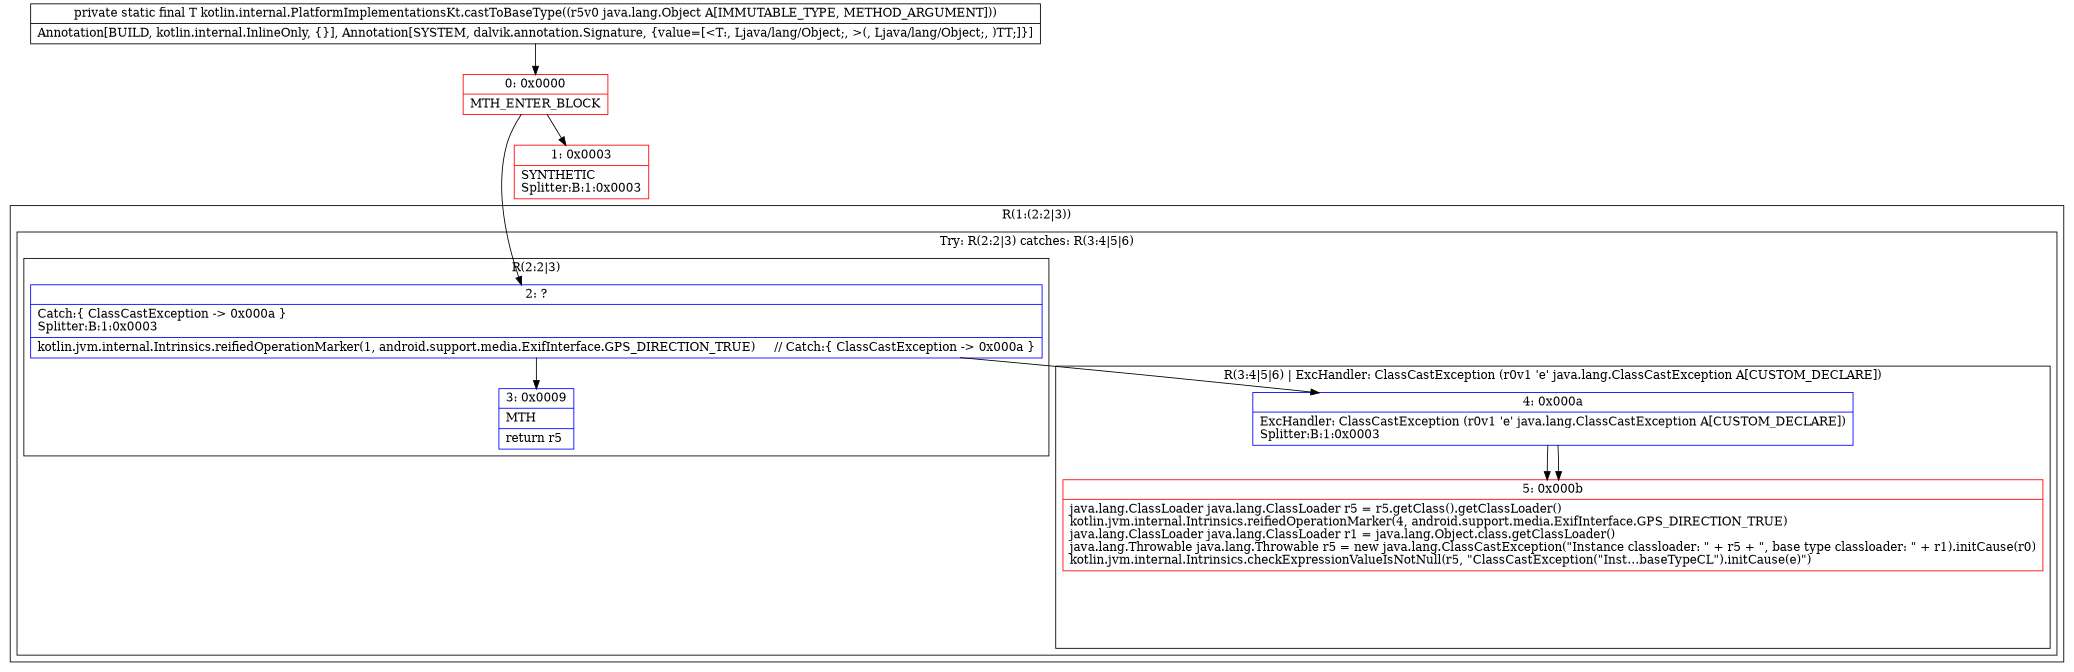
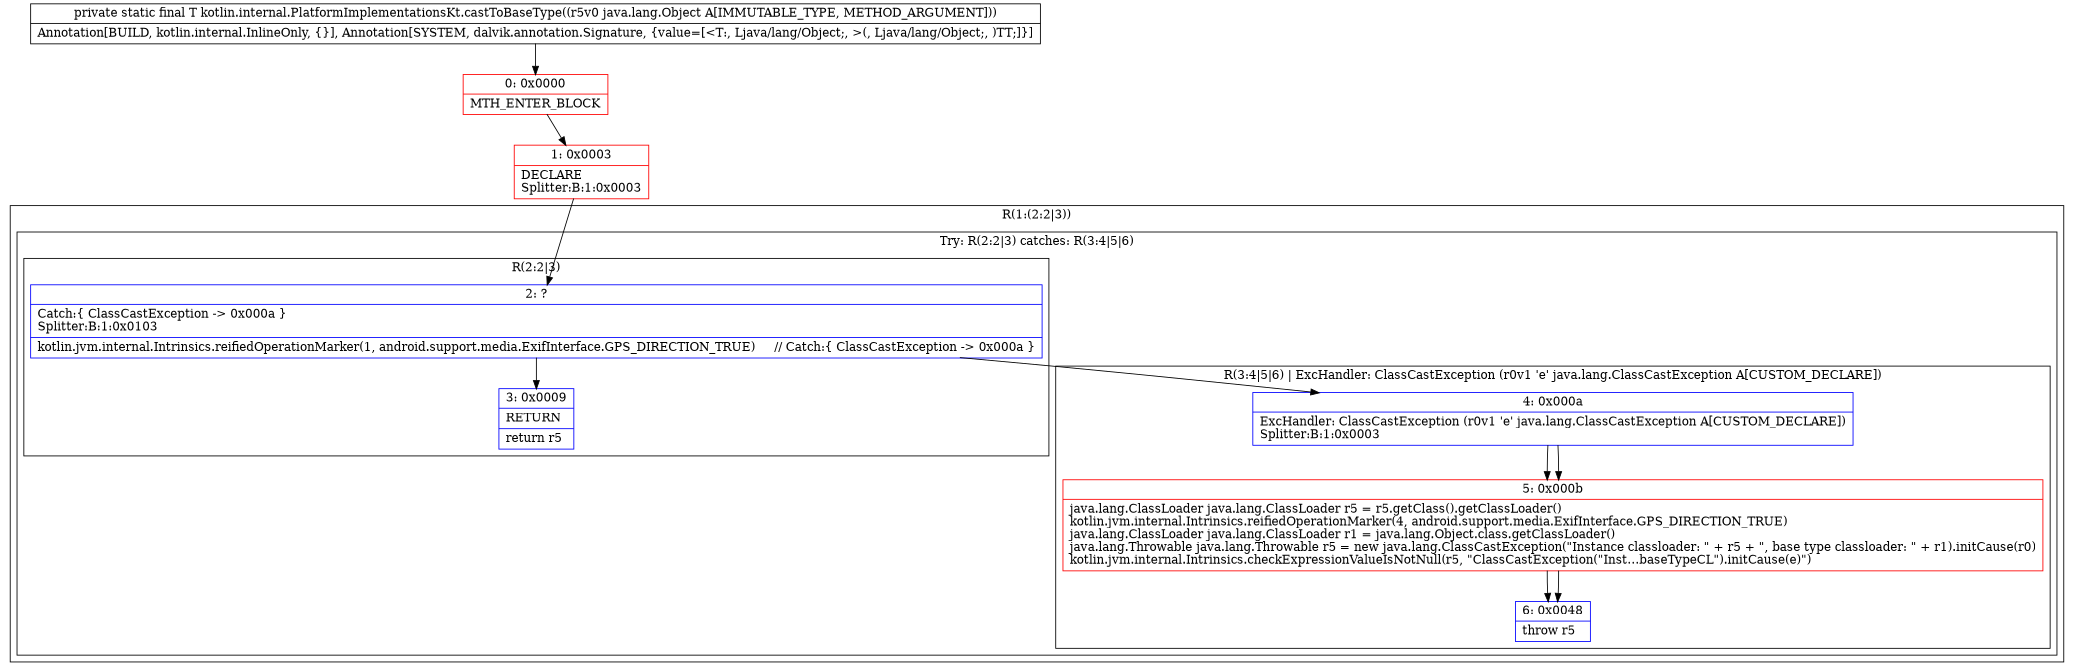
  digraph {
    node [color=blue shape=record]
-   n1 [label="{2\:\ ?|Catch:\{ ClassCastException \-\> 0x000a \}\lSplitter:B:1:0x0003\l|kotlin.jvm.internal.Intrinsics.reifiedOperationMarker(1, android.support.media.ExifInterface.GPS_DIRECTION_TRUE)     \/\/ Catch:\{ ClassCastException \-\> 0x000a \}\l}"]
-   n2 [label="{3\:\ 0x0009|MTH\l|return r5\l}"]
+   n1 [label="{2\:\ ?|Catch:\{ ClassCastException \-\> 0x000a \}\lSplitter:B:1:0x0103\l|kotlin.jvm.internal.Intrinsics.reifiedOperationMarker(1, android.support.media.ExifInterface.GPS_DIRECTION_TRUE)     \/\/ Catch:\{ ClassCastException \-\> 0x000a \}\l}"]
+   n2 [label="{3\:\ 0x0009|RETURN\l|return r5\l}"]
    n3 [label="{4\:\ 0x000a|ExcHandler: ClassCastException (r0v1 'e' java.lang.ClassCastException A[CUSTOM_DECLARE])\lSplitter:B:1:0x0003\l}"]
    n4 [color=red label="{5\:\ 0x000b|java.lang.ClassLoader java.lang.ClassLoader r5 = r5.getClass().getClassLoader()\lkotlin.jvm.internal.Intrinsics.reifiedOperationMarker(4, android.support.media.ExifInterface.GPS_DIRECTION_TRUE)\ljava.lang.ClassLoader java.lang.ClassLoader r1 = java.lang.Object.class.getClassLoader()\ljava.lang.Throwable java.lang.Throwable r5 = new java.lang.ClassCastException(\"Instance classloader: \" + r5 + \", base type classloader: \" + r1).initCause(r0)\lkotlin.jvm.internal.Intrinsics.checkExpressionValueIsNotNull(r5, \"ClassCastException(\"Inst…baseTypeCL\").initCause(e)\")\l}"]
+   n5 [label="{6\:\ 0x0048|throw r5\l}"]
    n6 [color=red label="{0\:\ 0x0000|MTH_ENTER_BLOCK\l}"]
-   n7 [color=red label="{1\:\ 0x0003|SYNTHETIC\lSplitter:B:1:0x0003\l}"]
+   n7 [color=red label="{1\:\ 0x0003|DECLARE\lSplitter:B:1:0x0003\l}"]
    n8 [label="{private static final T kotlin.internal.PlatformImplementationsKt.castToBaseType((r5v0 java.lang.Object A[IMMUTABLE_TYPE, METHOD_ARGUMENT]))  | Annotation[BUILD, kotlin.internal.InlineOnly, \{\}], Annotation[SYSTEM, dalvik.annotation.Signature, \{value=[\<T:, Ljava\/lang\/Object;, \>(, Ljava\/lang\/Object;, )TT;]\}]\l}" color=""]
    subgraph cluster_1 {
      label="R(1:(2:2|3))"
      subgraph cluster_2 {
        label="Try: R(2:2|3) catches: R(3:4|5|6)"
        subgraph cluster_3 {
          label="R(2:2|3)"
          n1
          n2
        }
        subgraph cluster_4 {
          label="R(3:4|5|6) | ExcHandler: ClassCastException (r0v1 'e' java.lang.ClassCastException A[CUSTOM_DECLARE])\l"
          n3
          n4
+         n5
        }
      }
    }
    subgraph cluster_5 {
      label="R(3:4|5|6) | ExcHandler: ClassCastException (r0v1 'e' java.lang.ClassCastException A[CUSTOM_DECLARE])\l"
    }
    n1 -> n2
    n1 -> n3
    n3 -> n4
    n3 -> n4
+   n4 -> n5
+   n4 -> n5
    n6 -> n7
-   n6 -> n1
+   n7 -> n1
    n8 -> n6
  }
